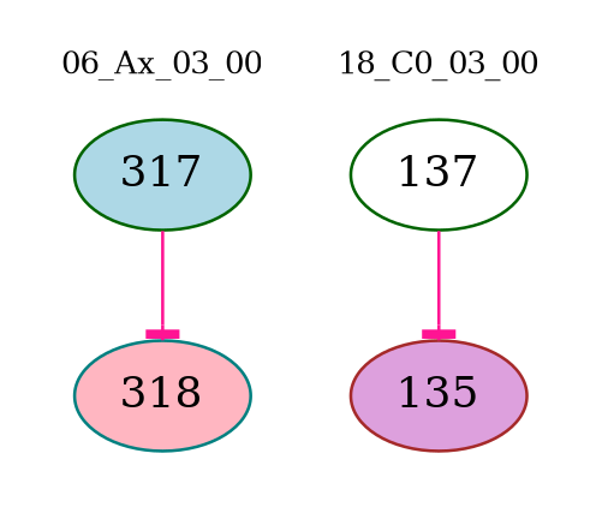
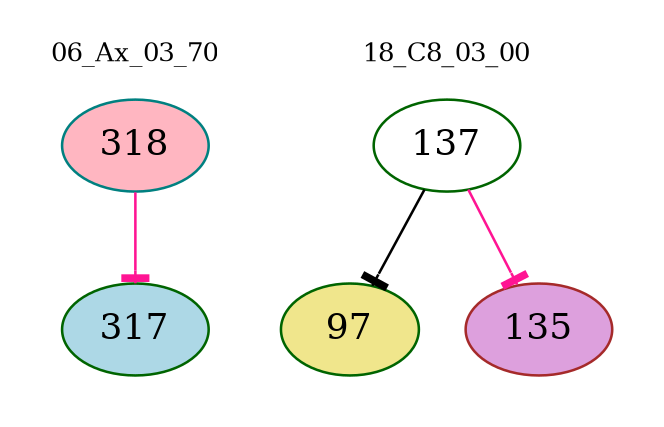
  digraph {
    node [color=darkgreen style=filled]
    edge [arrowhead=tee color=deeppink]
    n1 [color=teal fillcolor=lightpink label=318]
    n2 [fillcolor=lightblue label=317]
    n3 [fillcolor=white label=137]
+   n4 [fillcolor=khaki label=97]
    n5 [color=brown fillcolor=plum label=135]
    subgraph cluster_1 {
      color=white
      fontsize=10
-     label="06_Ax_03_00"
+     label="06_Ax_03_70"
      n1
      n2
    }
    subgraph cluster_2 {
      color=white
      fontsize=10
-     label="18_C0_03_00"
+     label="18_C8_03_00"
      n3
+     n4
      n5
    }
-   n2 -> n1
+   n1 -> n2
+   n3 -> n4 [color=black]
    n3 -> n5
  }
